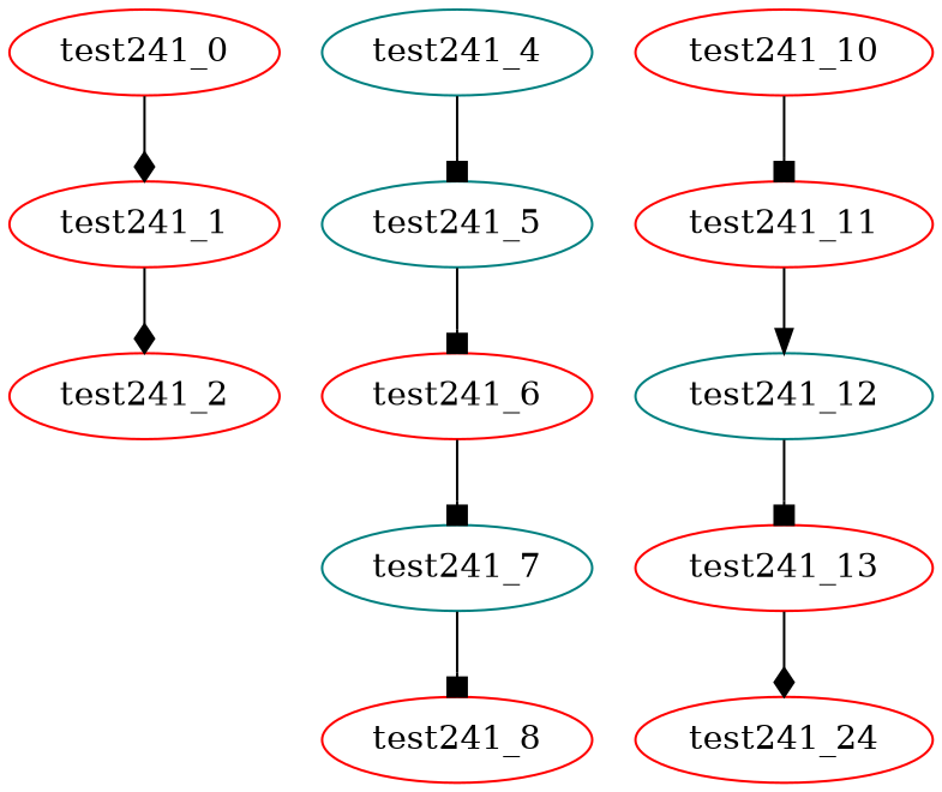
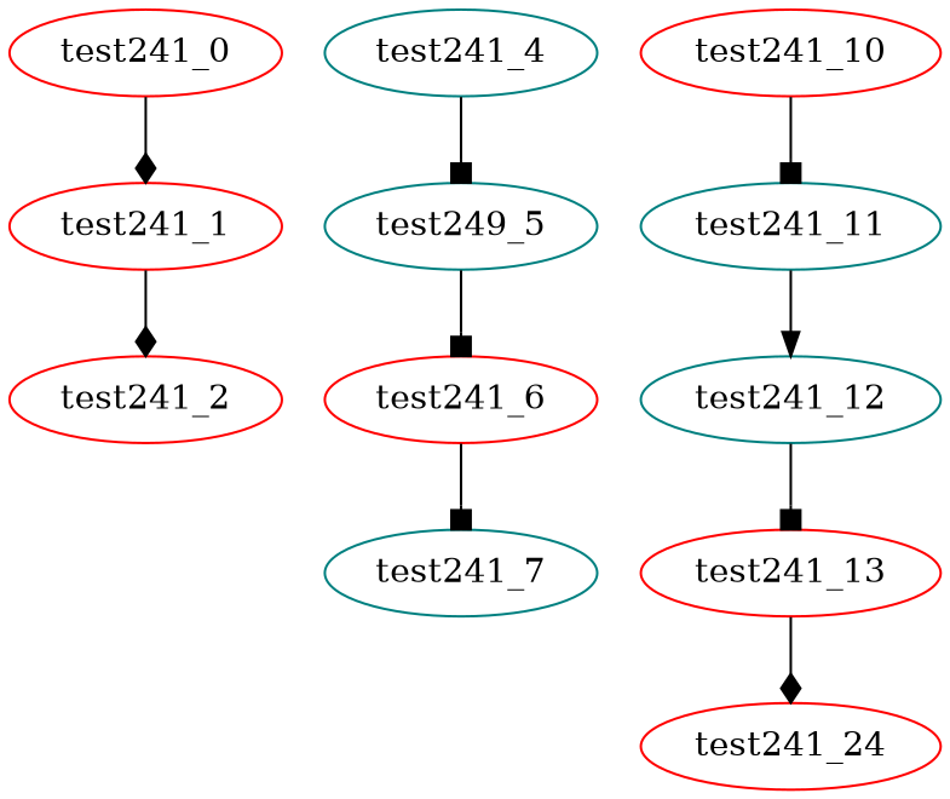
  digraph {
    node [color=red]
    edge [arrowhead=box]
    test241_0
    test241_1
    test241_2
    test241_4 [color=teal]
-   test241_5 [color=teal]
+   test241_5 [color=teal label=test249_5]
    test241_6
    test241_7 [color=teal]
-   test241_8
    test241_10
-   test241_11
+   test241_11 [color=teal]
    test241_12 [color=teal]
    test241_13
    n13 [label=test241_24]
    test241_0 -> test241_1 [arrowhead=diamond]
    test241_1 -> test241_2 [arrowhead=diamond]
    test241_4 -> test241_5
    test241_5 -> test241_6
    test241_6 -> test241_7
-   test241_7 -> test241_8
    test241_10 -> test241_11
    test241_11 -> test241_12 [arrowhead=normal]
    test241_12 -> test241_13
    test241_13 -> n13 [arrowhead=diamond]
  }
